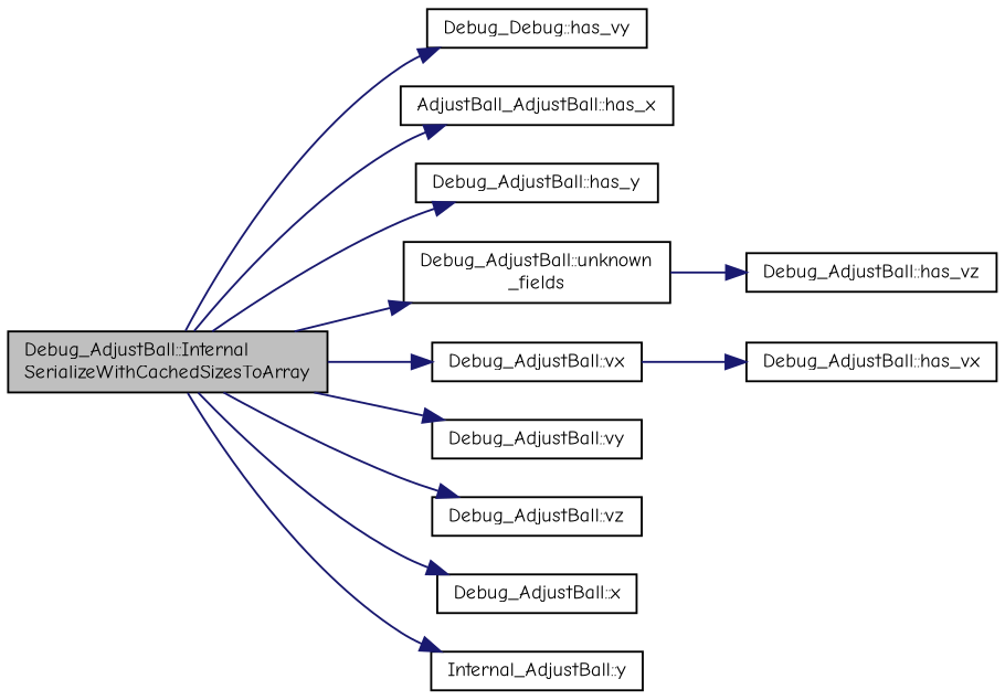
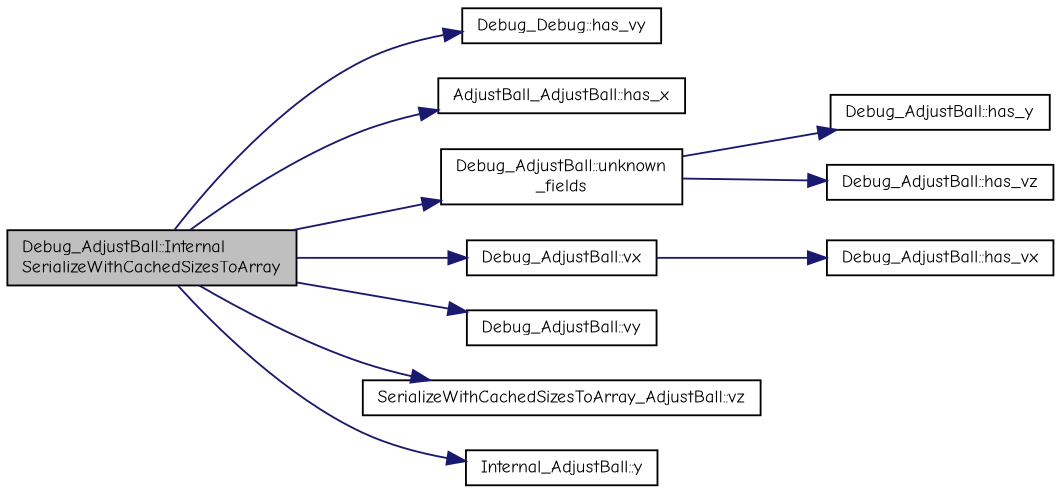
  digraph {
    fontname="Comic Neue"
    rankdir=LR
    node [color=black fillcolor=white fontname="Comic Neue" fontsize=10 shape=record style=filled]
    edge [color=midnightblue fontname="Comic Neue" fontsize=10 labelfontname=Helvetica labelfontsize=10 style=solid]
    n1 [fillcolor=grey75 fontcolor=black height=0.2 label="Debug_AdjustBall::Internal\lSerializeWithCachedSizesToArray" width=0.4]
    n2 [height=0.2 label="Debug_Debug::has_vy" width=0.4]
    n3 [height=0.2 label="AdjustBall_AdjustBall::has_x" width=0.4]
    n4 [height=0.2 label="Debug_AdjustBall::has_y" width=0.4]
    n5 [height=0.2 label="Debug_AdjustBall::unknown\l_fields" width=0.4]
    n6 [height=0.2 label="Debug_AdjustBall::vx" width=0.4]
    n7 [height=0.2 label="Debug_AdjustBall::vy" width=0.4]
-   n8 [height=0.2 label="Debug_AdjustBall::vz" width=0.4]
-   n9 [height=0.2 label="Debug_AdjustBall::x" width=0.4]
+   n8 [height=0.2 label="SerializeWithCachedSizesToArray_AdjustBall::vz" width=0.4]
    n10 [height=0.2 label="Internal_AdjustBall::y" width=0.4]
    n11 [height=0.2 label="Debug_AdjustBall::has_vx" width=0.4]
    n12 [height=0.2 label="Debug_AdjustBall::has_vz" width=0.4]
    n1 -> n2
    n1 -> n3
-   n1 -> n4
+   n5 -> n4
    n1 -> n5
    n1 -> n6
    n1 -> n7
    n1 -> n8
-   n1 -> n9
    n1 -> n10
    n5 -> n12
    n6 -> n11
  }
